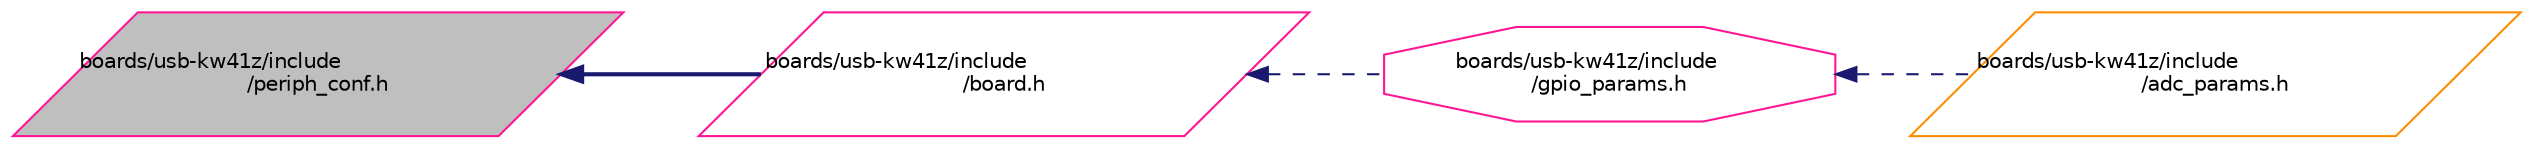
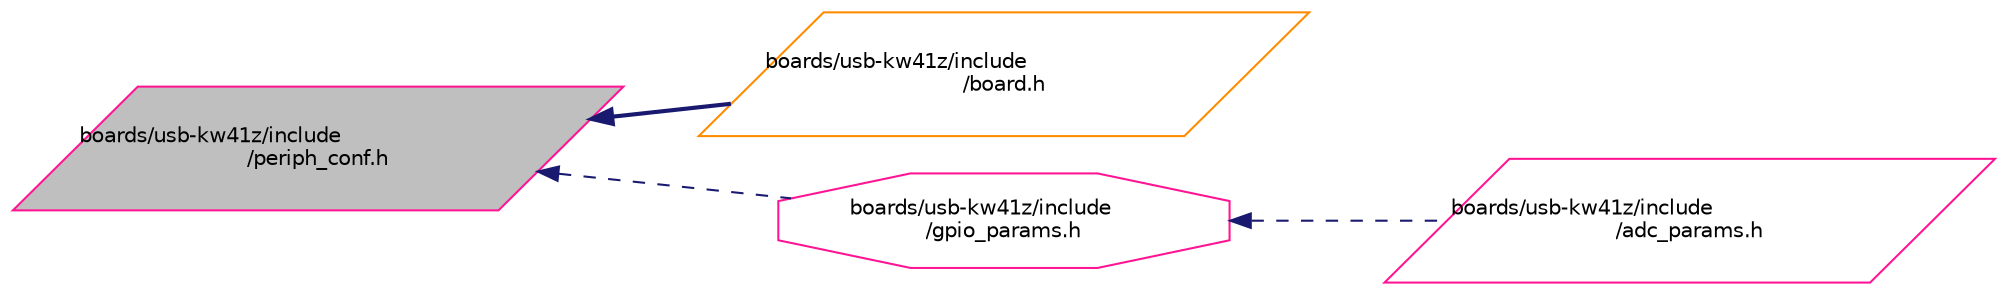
  digraph {
    rankdir=LR
    node [color=deeppink fillcolor=white fontname=Helvetica fontsize=10 shape=parallelogram style=filled]
    edge [color=midnightblue dir=back fontname=Helvetica fontsize=10 labelfontname=Helvetica labelfontsize=10 style=dashed]
    n1 [fillcolor=grey75 fontcolor=black height=0.2 label="boards/usb-kw41z/include\l/periph_conf.h" width=0.4]
-   n2 [height=0.2 label="boards/usb-kw41z/include\l/board.h" width=0.4]
+   n2 [color=darkorange height=0.2 label="boards/usb-kw41z/include\l/board.h" width=0.4]
    n3 [height=0.2 label="boards/usb-kw41z/include\l/gpio_params.h" shape=octagon width=0.4]
-   n4 [color=darkorange height=0.2 label="boards/usb-kw41z/include\l/adc_params.h" width=0.4]
+   n4 [height=0.2 label="boards/usb-kw41z/include\l/adc_params.h" width=0.4]
    n1 -> n2 [style=bold]
-   n2 -> n3
+   n1 -> n3
    n3 -> n4
  }
